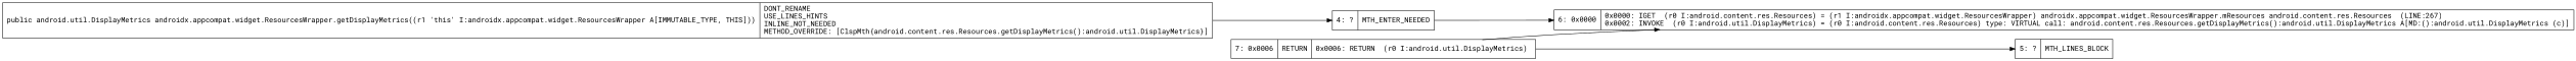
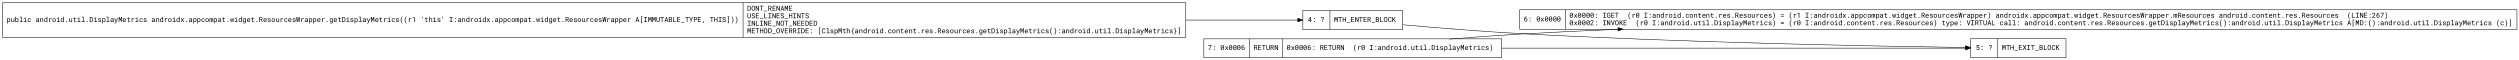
  digraph {
    fontname="Roboto Mono"
    rankdir=LR
    node [fontname="Roboto Mono" shape=record]
    edge [fontname="Roboto Mono"]
-   n1 [label="{4\:\ ?|MTH_ENTER_NEEDED\l}"]
+   n1 [label="{4\:\ ?|MTH_ENTER_BLOCK\l}"]
    n2 [label="{6\:\ 0x0000|0x0000: IGET  (r0 I:android.content.res.Resources) = (r1 I:androidx.appcompat.widget.ResourcesWrapper) androidx.appcompat.widget.ResourcesWrapper.mResources android.content.res.Resources  (LINE:267)\l0x0002: INVOKE  (r0 I:android.util.DisplayMetrics) = (r0 I:android.content.res.Resources) type: VIRTUAL call: android.content.res.Resources.getDisplayMetrics():android.util.DisplayMetrics A[MD:():android.util.DisplayMetrics (c)]\l}"]
    n3 [label="{7\:\ 0x0006|RETURN\l|0x0006: RETURN  (r0 I:android.util.DisplayMetrics) \l}"]
-   n4 [label="{5\:\ ?|MTH_LINES_BLOCK\l}"]
+   n4 [label="{5\:\ ?|MTH_EXIT_BLOCK\l}"]
    n5 [label="{public android.util.DisplayMetrics androidx.appcompat.widget.ResourcesWrapper.getDisplayMetrics((r1 'this' I:androidx.appcompat.widget.ResourcesWrapper A[IMMUTABLE_TYPE, THIS]))  | DONT_RENAME\lUSE_LINES_HINTS\lINLINE_NOT_NEEDED\lMETHOD_OVERRIDE: [ClspMth\{android.content.res.Resources.getDisplayMetrics():android.util.DisplayMetrics\}]\l}"]
-   n1 -> n2
+   n1 -> n4
    n3 -> n2
    n3 -> n4
    n5 -> n1
  }
